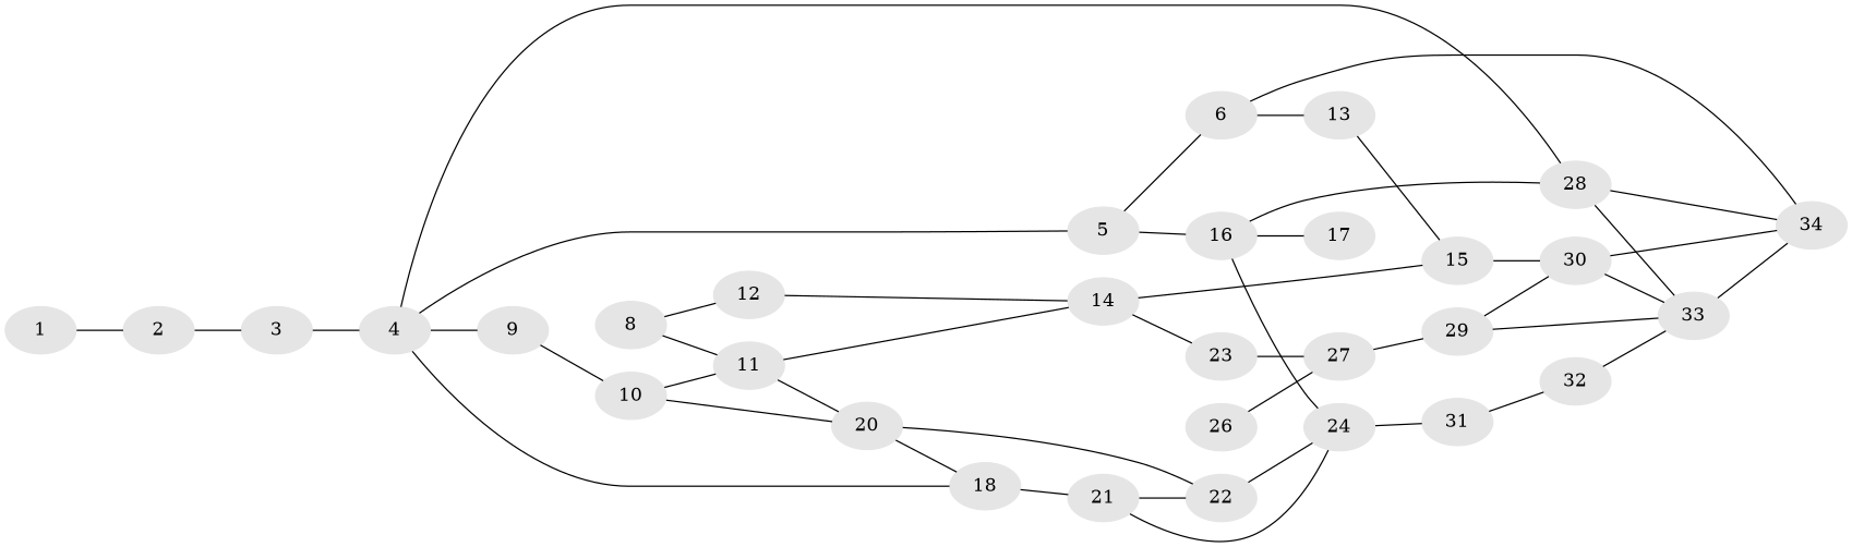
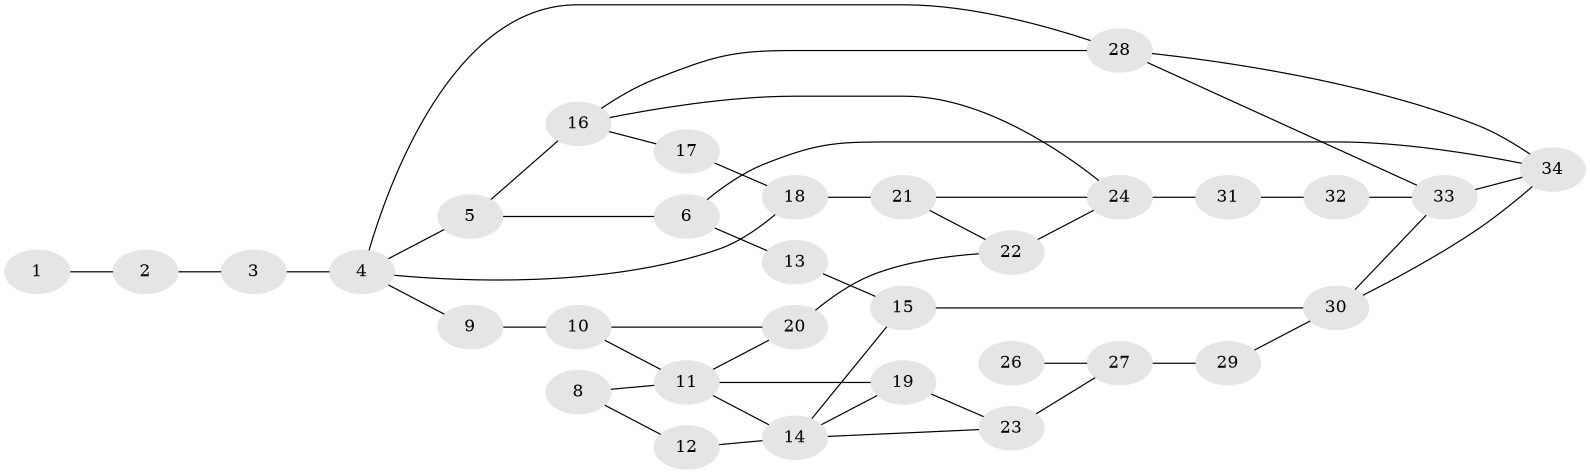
  graph {
    rankdir=LR
    node [color=gray90 style=filled]
    edge [weight=1.0]
    1
    2
    3
    4
    8
    12
    11
    5
    9
    18
    28
    6
    16
    10
    21
    13
    34
    17
    24
    33
    15
    14
    20
+   19
    22
    23
    30
    27
    31
    29
    32
    26
    1 -- 2 [weight=2.0]
    2 -- 3 [weight=2.0]
    3 -- 4 [weight=2.0]
    4 -- 5
    4 -- 9 [weight=2.0]
    4 -- 18
    4 -- 28
    8 -- 12
    8 -- 11 [weight=2.0]
    12 -- 14
    11 -- 14
    11 -- 20
+   11 -- 19
    5 -- 6
    5 -- 16
    9 -- 10
    18 -- 21
    28 -- 34
    28 -- 33
    6 -- 13 [weight=2.0]
    6 -- 34
    16 -- 28
    16 -- 17 [weight=2.0]
    16 -- 24 [weight=2.0]
    10 -- 11
    10 -- 20
    21 -- 24
    21 -- 22
    13 -- 15
-   20 -- 18
+   17 -- 18
    24 -- 31
    33 -- 34
    15 -- 30 [weight=2.0]
    14 -- 15 [weight=2.0]
+   14 -- 19
    14 -- 23
    20 -- 22
+   19 -- 23
    22 -- 24
    23 -- 27
    30 -- 34
    30 -- 33
    27 -- 29
    31 -- 32
-   29 -- 33
    29 -- 30 [weight=2.0]
    32 -- 33 [weight=2.0]
    26 -- 27
  }
